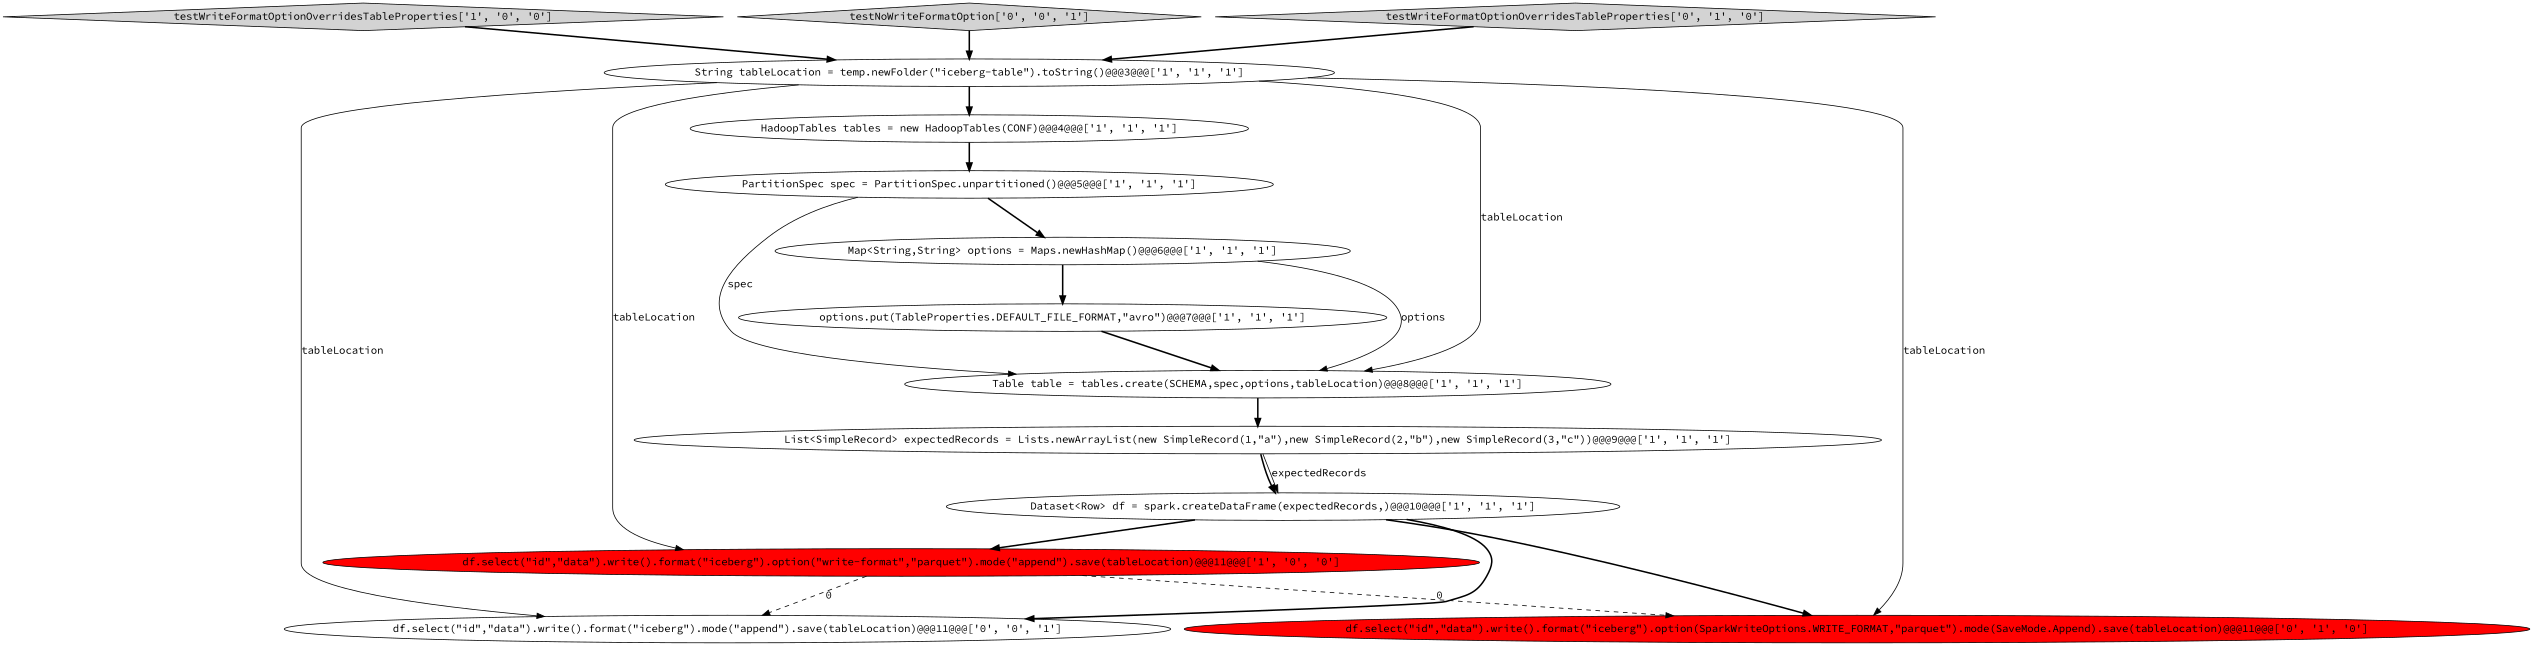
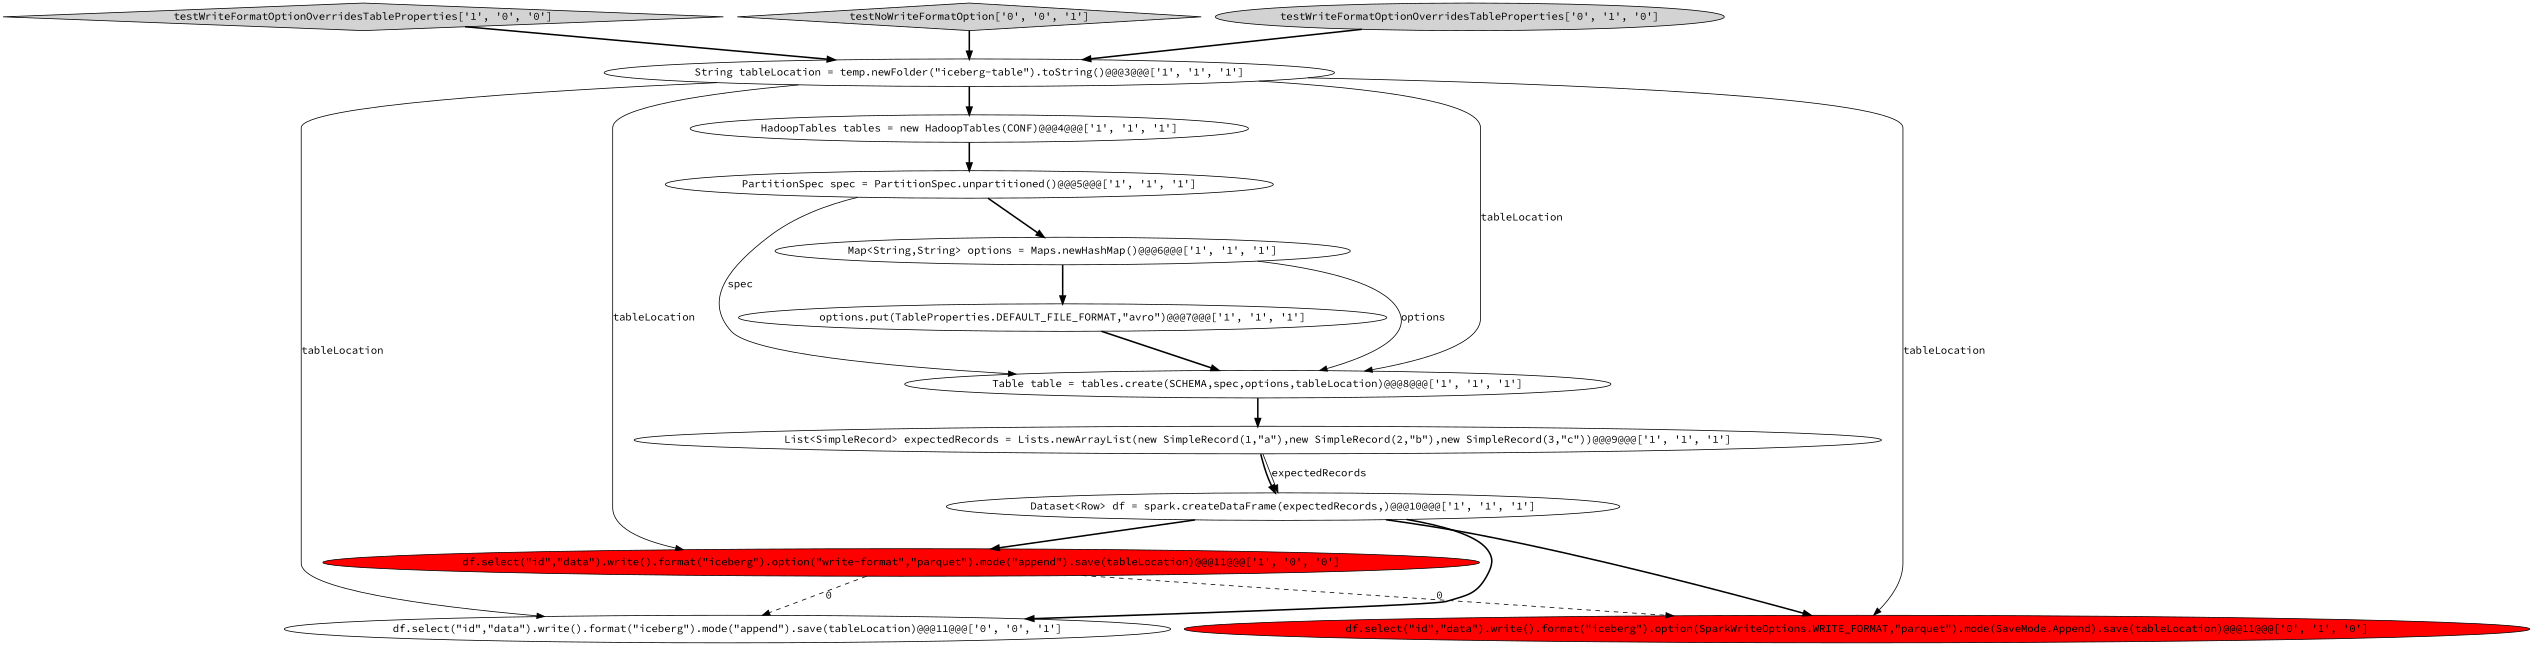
  digraph {
    fontname="Source Code Pro"
    node [fillcolor=white fontname="Source Code Pro" shape=ellipse style=filled]
    edge [fontname="Source Code Pro" style=bold]
    n1 [label="options.put(TableProperties.DEFAULT_FILE_FORMAT,\"avro\")@@@7@@@['1', '1', '1']"]
    n2 [label="Table table = tables.create(SCHEMA,spec,options,tableLocation)@@@8@@@['1', '1', '1']"]
    n3 [label="List<SimpleRecord> expectedRecords = Lists.newArrayList(new SimpleRecord(1,\"a\"),new SimpleRecord(2,\"b\"),new SimpleRecord(3,\"c\"))@@@9@@@['1', '1', '1']"]
    n4 [fillcolor=red label="df.select(\"id\",\"data\").write().format(\"iceberg\").option(\"write-format\",\"parquet\").mode(\"append\").save(tableLocation)@@@11@@@['1', '0', '0']"]
    n5 [fillcolor=red label="df.select(\"id\",\"data\").write().format(\"iceberg\").option(SparkWriteOptions.WRITE_FORMAT,\"parquet\").mode(SaveMode.Append).save(tableLocation)@@@11@@@['0', '1', '0']"]
    n6 [label="df.select(\"id\",\"data\").write().format(\"iceberg\").mode(\"append\").save(tableLocation)@@@11@@@['0', '0', '1']"]
    n7 [label="Dataset<Row> df = spark.createDataFrame(expectedRecords,)@@@10@@@['1', '1', '1']"]
    n8 [label="HadoopTables tables = new HadoopTables(CONF)@@@4@@@['1', '1', '1']"]
    n9 [label="PartitionSpec spec = PartitionSpec.unpartitioned()@@@5@@@['1', '1', '1']"]
    n10 [label="Map<String,String> options = Maps.newHashMap()@@@6@@@['1', '1', '1']"]
    n11 [fillcolor=lightgray label="testWriteFormatOptionOverridesTableProperties['1', '0', '0']" shape=diamond]
    n12 [label="String tableLocation = temp.newFolder(\"iceberg-table\").toString()@@@3@@@['1', '1', '1']"]
    n13 [fillcolor=lightgray label="testNoWriteFormatOption['0', '0', '1']" shape=diamond]
-   n14 [fillcolor=lightgray label="testWriteFormatOptionOverridesTableProperties['0', '1', '0']" shape=diamond]
+   n14 [fillcolor=lightgray label="testWriteFormatOptionOverridesTableProperties['0', '1', '0']"]
    n1 -> n2
    n2 -> n3
    n3 -> n7 [label=expectedRecords style=solid]
    n3 -> n7
    n4 -> n5 [label=0 style=dashed]
    n4 -> n6 [label=0 style=dashed]
    n7 -> n4
    n7 -> n5
    n7 -> n6
    n8 -> n9
    n9 -> n2 [label=spec style=solid]
    n9 -> n10
    n10 -> n1
    n10 -> n2 [label=options style=solid]
    n11 -> n12
    n12 -> n2 [label=tableLocation style=solid]
    n12 -> n4 [label=tableLocation style=solid]
    n12 -> n5 [label=tableLocation style=solid]
    n12 -> n6 [label=tableLocation style=solid]
    n12 -> n8
    n13 -> n12
    n14 -> n12
  }
